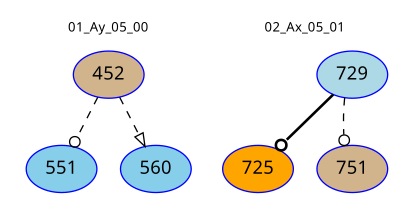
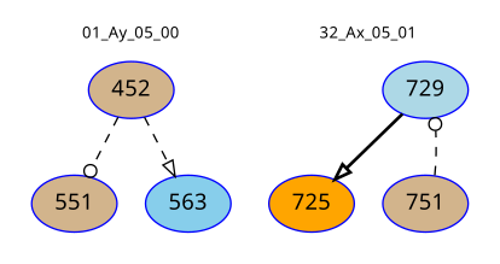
  digraph {
    fontname="Noto Sans"
    node [color=blue fillcolor=tan fontname="Noto Sans" style=filled]
    edge [arrowhead=odot color=black fontname="Noto Sans" style=dashed]
    n1 [label=452]
-   n2 [fillcolor=skyblue label=551]
-   n3 [fillcolor=skyblue label=560]
+   n2 [label=551]
+   n3 [fillcolor=skyblue label=563]
    n4 [fillcolor=lightblue label=729]
    n5 [fillcolor=orange label=725]
    n6 [label=751]
    subgraph cluster_1 {
      color=white
      fontsize=10
      label="01_Ay_05_00"
      n1
      n2
      n3
    }
    subgraph cluster_2 {
      color=white
      fontsize=10
-     label="02_Ax_05_01"
+     label="32_Ax_05_01"
      n4
      n5
      n6
    }
    n1 -> n2
    n1 -> n3 [arrowhead=onormal]
-   n4 -> n5 [style=bold]
-   n4 -> n6
+   n4 -> n5 [arrowhead=onormal style=bold]
+   n6 -> n4
  }
